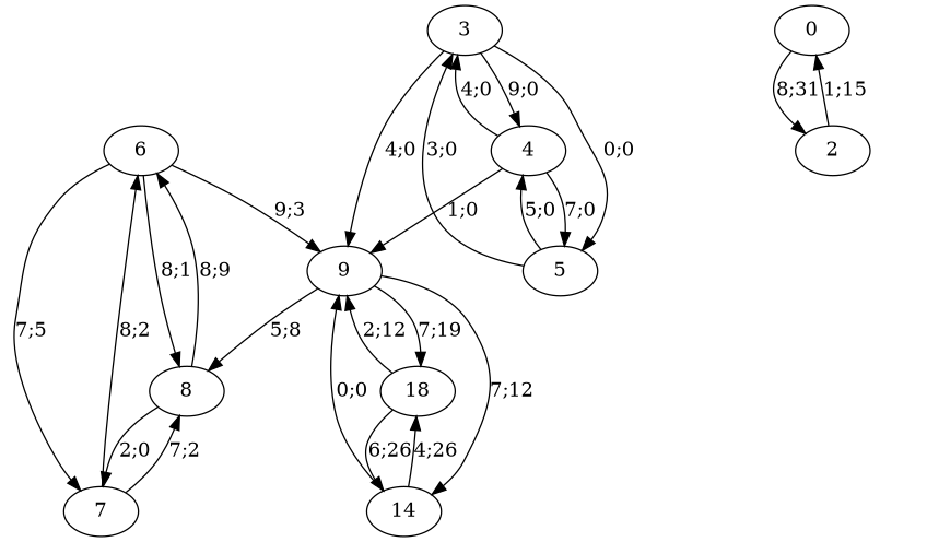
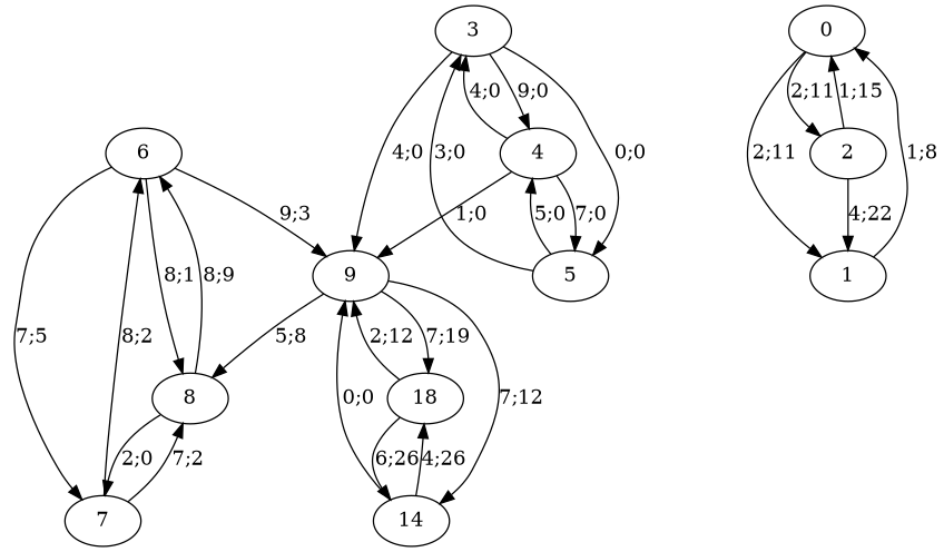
  digraph {
    edge [color=black]
    6
    9
    7
    8
    n5 [label=18]
    n6 [label=14]
    3
    4
    5
    0
+   1
    2
    6 -> 9 [label="9;3"]
    6 -> 7 [label="7;5"]
    6 -> 8 [label="8;1"]
    9 -> 8 [label="5;8"]
    9 -> n5 [label="7;19"]
    9 -> n6 [label="7;12"]
    7 -> 6 [label="8;2"]
    7 -> 8 [label="7;2"]
    8 -> 6 [label="8;9"]
    8 -> 7 [label="2;0"]
    n5 -> 9 [label="2;12"]
    n5 -> n6 [label="6;26"]
    n6 -> 9 [label="0;0"]
    n6 -> n5 [label="4;26"]
    3 -> 9 [label="4;0"]
    3 -> 4 [label="9;0"]
    3 -> 5 [label="0;0"]
    4 -> 9 [label="1;0"]
    4 -> 3 [label="4;0"]
    4 -> 5 [label="7;0"]
    5 -> 3 [label="3;0"]
    5 -> 4 [label="5;0"]
-   0 -> 2 [label="8;31"]
+   0 -> 1 [label="2;11"]
+   0 -> 2 [label="2;11"]
+   1 -> 0 [label="1;8"]
    2 -> 0 [label="1;15"]
+   2 -> 1 [label="4;22"]
  }
